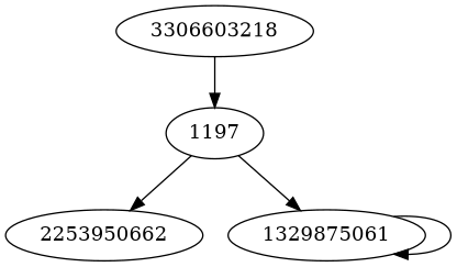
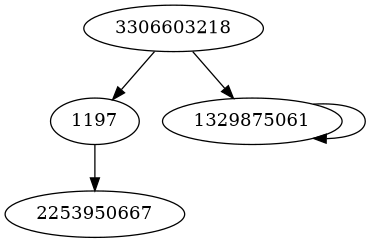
  digraph {
    1197
-   2253950667 [label=2253950662]
+   2253950667
    n3 [label=1329875061]
    3306603218
    1197 -> 2253950667
-   1197 -> n3
+   3306603218 -> n3
    n3 -> n3
    3306603218 -> 1197
  }
